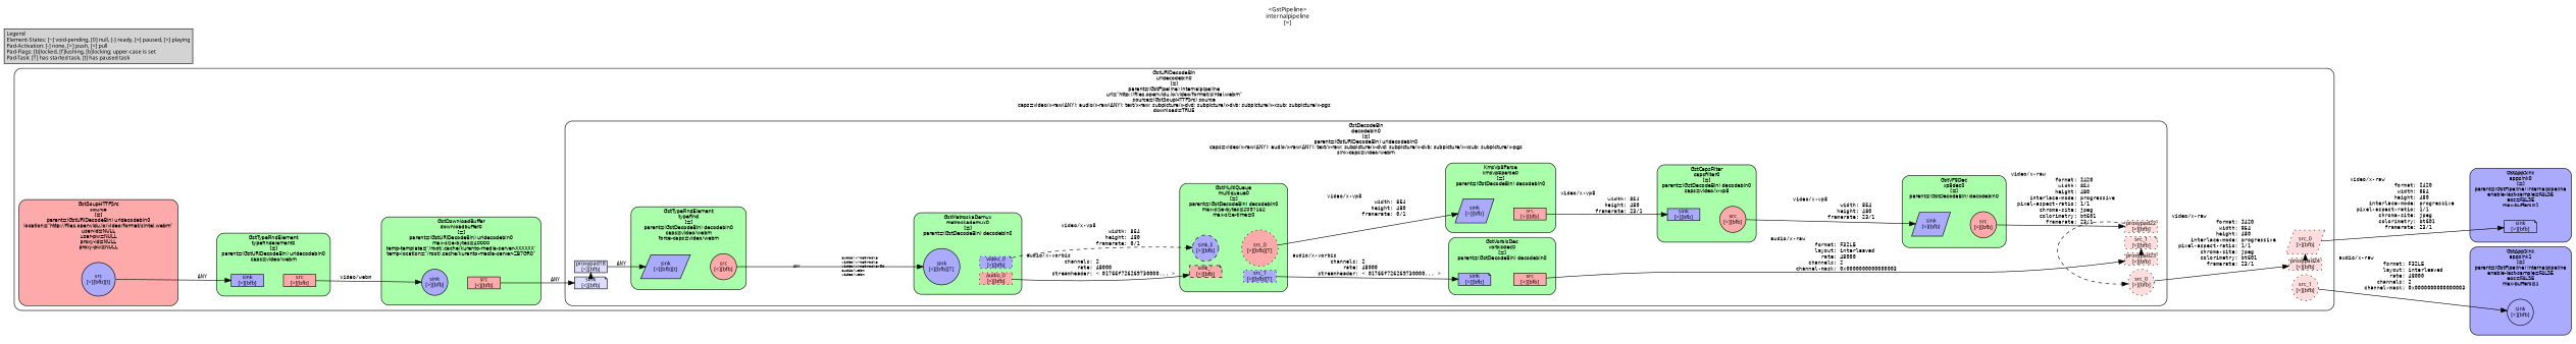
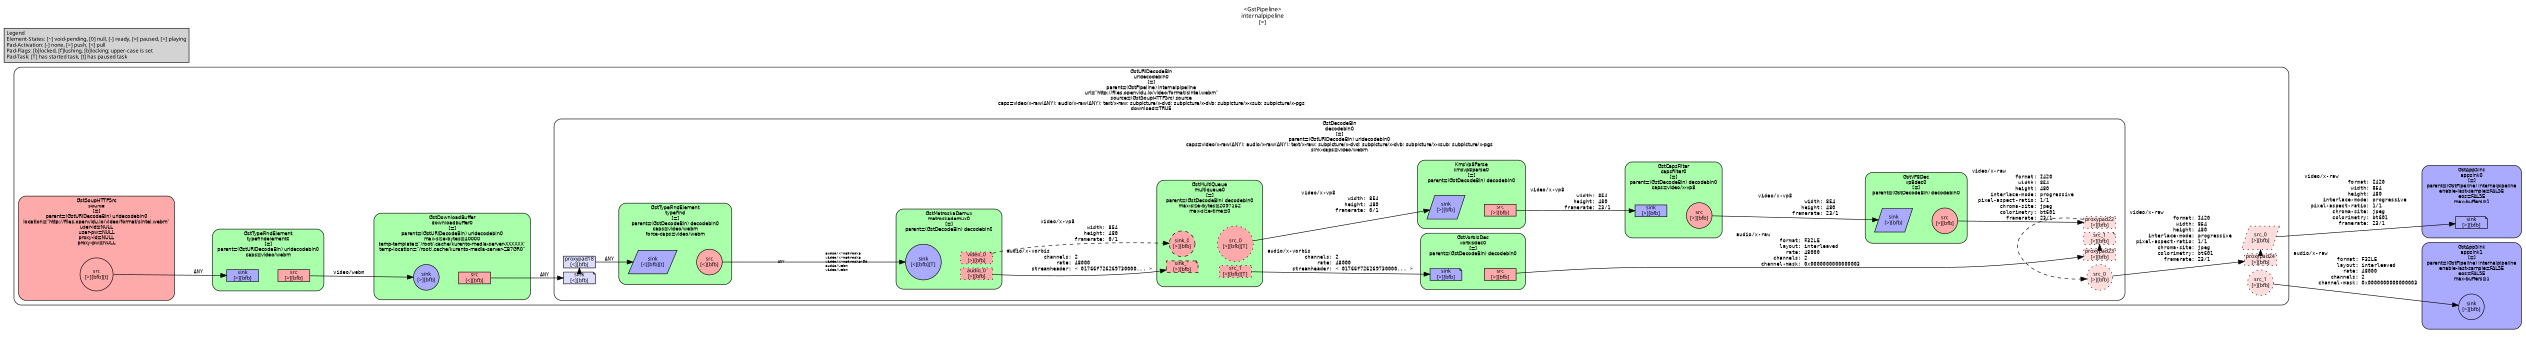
  digraph {
    fontname=sans
    fontsize=10
    label="<GstPipeline>\ninternalpipeline\n[=]"
    labelloc=t
    nodesep=.1
    rankdir=LR
    ranksep=.2
    node [color=black fillcolor="#ffaaaa" fontname=sans fontsize=9 margin="0.0,0.0" shape=box style="filled,solid"]
    edge [fontname=monospace fontsize=9 labelfontsize=6]
    n1 [fillcolor="#aaaaff" height=0.2 label="sink\n[>][bfb]" shape=circle]
    n2 [fillcolor="#aaaaff" height=0.2 label="sink\n[>][bfb]" shape=note]
    n3 [fillcolor="#ffdddd" height=0.2 label="proxypad24\n[>][bfb]" style="filled,dotted"]
    n4 [fillcolor="#ffdddd" height=0.2 label="src_0\n[>][bfb]" shape=parallelogram style="filled,dotted"]
    n5 [fillcolor="#ffdddd" height=0.2 label="src_1\n[>][bfb]" shape=circle style="filled,dotted"]
    n6 [fillcolor="#aaaaff" height=0.2 label="sink\n[>][bfb]" shape=circle]
    n7 [height=0.2 label="src\n[<][bfb]"]
    n8 [fillcolor="#ddddff" height=0.2 label="sink\n[<][bfb]" shape=note]
    n9 [fillcolor="#ddddff" height=0.2 label="proxypad18\n[<][bfb]"]
    n10 [fillcolor="#ffdddd" height=0.2 label="proxypad22\n[>][bfb]" style="filled,dotted"]
    n11 [fillcolor="#ffdddd" height=0.2 label="src_0\n[>][bfb]" shape=circle style="filled,dotted"]
    n12 [fillcolor="#ffdddd" height=0.2 label="proxypad23\n[>][bfb]" style="filled,dotted"]
    n13 [fillcolor="#ffdddd" height=0.2 label="src_1\n[>][bfb]" shape=note style="filled,dotted"]
    n14 [fillcolor="#aaaaff" height=0.2 label="sink\n[>][bfb]" shape=parallelogram]
    n15 [height=0.2 label="src\n[>][bfb]" shape=circle]
    n16 [fillcolor="#aaaaff" height=0.2 label="sink\n[>][bfb]" shape=note]
    n17 [height=0.2 label="src\n[>][bfb]"]
    n18 [fillcolor="#aaaaff" height=0.2 label="sink\n[>][bfb]"]
    n19 [height=0.2 label="src\n[>][bfb]" shape=circle]
    n20 [fillcolor="#aaaaff" height=0.2 label="sink\n[>][bfb]" shape=parallelogram]
    n21 [height=0.2 label="src\n[>][bfb]"]
-   n22 [fillcolor="#aaaaff" height=0.2 label="sink_0\n[>][bfb]" shape=circle style="filled,dashed"]
+   n22 [height=0.2 label="sink_0\n[>][bfb]" shape=circle style="filled,dashed"]
    n23 [height=0.2 label="sink_1\n[>][bfb]" shape=note style="filled,dashed"]
    n24 [height=0.2 label="src_0\n[>][bfb][T]" shape=circle style="filled,dotted"]
-   n25 [fillcolor="#aaaaff" height=0.2 label="src_1\n[>][bfb][T]" style="filled,dotted"]
+   n25 [height=0.2 label="src_1\n[>][bfb][T]" style="filled,dotted"]
    n26 [fillcolor="#aaaaff" height=0.2 label="sink\n[<][bfb][T]" shape=circle]
-   n27 [fillcolor="#aaaaff" height=0.2 label="video_0\n[>][bfb]" shape=note style="filled,dotted"]
+   n27 [height=0.2 label="video_0\n[>][bfb]" shape=note style="filled,dotted"]
    n28 [height=0.2 label="audio_0\n[>][bfb]" style="filled,dotted"]
    n29 [fillcolor="#aaaaff" height=0.2 label="sink\n[<][bfb][t]" shape=parallelogram]
    n30 [height=0.2 label="src\n[<][bfb]" shape=circle]
-   n31 [fillcolor="#aaaaff" height=0.2 label="src\n[>][bfb][t]" shape=circle]
+   n31 [height=0.2 label="src\n[>][bfb][t]" shape=circle]
    n32 [fillcolor="#aaaaff" height=0.2 label="sink\n[>][bfb]"]
    n33 [height=0.2 label="src\n[>][bfb]"]
    n34 [label="Legend\lElement-States: [~] void-pending, [0] null, [-] ready, [=] paused, [>] playing\lPad-Activation: [-] none, [>] push, [<] pull\lPad-Flags: [b]locked, [f]lushing, [b]locking; upper-case is set\lPad-Task: [T] has started task, [t] has paused task\l" margin="0.05,0.05" style=filled color="" fillcolor=""]
    subgraph cluster_1 {
      color=black
      fillcolor="#aaaaff"
      fontname="Bitstream Vera Sans"
      fontsize=8
      label="GstAppSink\nappsink1\n[=]\nparent=(GstPipeline) internalpipeline\nenable-last-sample=FALSE\neos=FALSE\nmax-buffers=1"
      style="filled,rounded"
      subgraph cluster_2 {
        color=black
        fillcolor="#aaaaff"
        fontname="Bitstream Vera Sans"
        fontsize=8
        label=""
        style=invis
        n1
      }
    }
    subgraph cluster_3 {
      color=black
      fillcolor="#aaaaff"
      fontname="Bitstream Vera Sans"
      fontsize=8
      label="GstAppSink\nappsink0\n[=]\nparent=(GstPipeline) internalpipeline\nenable-last-sample=FALSE\neos=FALSE\nmax-buffers=1"
      style="filled,rounded"
      subgraph cluster_4 {
        color=black
        fillcolor="#aaaaff"
        fontname="Bitstream Vera Sans"
        fontsize=8
        label=""
        style=invis
        n2
      }
    }
    subgraph cluster_5 {
      color=black
      fillcolor="#ffffff"
      fontname="Bitstream Vera Sans"
      fontsize=8
      label="GstURIDecodeBin\nuridecodebin0\n[=]\nparent=(GstPipeline) internalpipeline\nuri=\"http://files.openvidu.io/video/format/sintel.webm\"\nsource=(GstSoupHTTPSrc) source\ncaps=video/x-raw(ANY); audio/x-raw(ANY); text/x-raw; subpicture/x-dvd; subpicture/x-dvb; subpicture/x-xsub; subpicture/x-pgs\ndownload=TRUE"
      style="filled,rounded"
      subgraph cluster_6 {
        color=black
        fillcolor="#ffffff"
        fontname="Bitstream Vera Sans"
        fontsize=8
        label=""
        style=invis
        n3
        n4
        n5
      }
      subgraph cluster_7 {
        color=black
        fillcolor="#aaffaa"
        fontname="Bitstream Vera Sans"
        fontsize=8
        label="GstDownloadBuffer\ndownloadbuffer0\n[=]\nparent=(GstURIDecodeBin) uridecodebin0\nmax-size-bytes=40000\ntemp-template=\"/root/.cache/kurento-media-server-XXXXXX\"\ntemp-location=\"/root/.cache/kurento-media-server-ZB7GR0\""
        style="filled,rounded"
        subgraph cluster_8 {
          color=black
          fillcolor="#aaffaa"
          fontname="Bitstream Vera Sans"
          fontsize=8
          label=""
          style=invis
          n6
        }
        subgraph cluster_9 {
          color=black
          fillcolor="#aaffaa"
          fontname="Bitstream Vera Sans"
          fontsize=8
          label=""
          style=invis
          n7
        }
      }
      subgraph cluster_10 {
        color=black
        fillcolor="#ffffff"
        fontname="Bitstream Vera Sans"
        fontsize=8
        label="GstDecodeBin\ndecodebin0\n[=]\nparent=(GstURIDecodeBin) uridecodebin0\ncaps=video/x-raw(ANY); audio/x-raw(ANY); text/x-raw; subpicture/x-dvd; subpicture/x-dvb; subpicture/x-xsub; subpicture/x-pgs\nsink-caps=video/webm"
        style="filled,rounded"
        subgraph cluster_11 {
          color=black
          fillcolor="#ffffff"
          fontname="Bitstream Vera Sans"
          fontsize=8
          label=""
          style=invis
          n8
          n9
        }
        subgraph cluster_12 {
          color=black
          fillcolor="#ffffff"
          fontname="Bitstream Vera Sans"
          fontsize=8
          label=""
          style=invis
          n10
          n11
          n12
          n13
        }
        subgraph cluster_13 {
          color=black
          fillcolor="#aaffaa"
          fontname="Bitstream Vera Sans"
          fontsize=8
          label="GstVP8Dec\nvp8dec0\n[=]\nparent=(GstDecodeBin) decodebin0"
          style="filled,rounded"
          subgraph cluster_14 {
            color=black
            fillcolor="#aaffaa"
            fontname="Bitstream Vera Sans"
            fontsize=8
            label=""
            style=invis
            n14
          }
          subgraph cluster_15 {
            color=black
            fillcolor="#aaffaa"
            fontname="Bitstream Vera Sans"
            fontsize=8
            label=""
            style=invis
            n15
          }
        }
        subgraph cluster_16 {
          color=black
          fillcolor="#aaffaa"
          fontname="Bitstream Vera Sans"
          fontsize=8
          label="GstVorbisDec\nvorbisdec0\n[=]\nparent=(GstDecodeBin) decodebin0"
          style="filled,rounded"
          subgraph cluster_17 {
            color=black
            fillcolor="#aaffaa"
            fontname="Bitstream Vera Sans"
            fontsize=8
            label=""
            style=invis
            n16
          }
          subgraph cluster_18 {
            color=black
            fillcolor="#aaffaa"
            fontname="Bitstream Vera Sans"
            fontsize=8
            label=""
            style=invis
            n17
          }
        }
        subgraph cluster_19 {
          color=black
          fillcolor="#aaffaa"
          fontname="Bitstream Vera Sans"
          fontsize=8
          label="GstCapsFilter\ncapsfilter0\n[=]\nparent=(GstDecodeBin) decodebin0\ncaps=video/x-vp8"
          style="filled,rounded"
          subgraph cluster_20 {
            color=black
            fillcolor="#aaffaa"
            fontname="Bitstream Vera Sans"
            fontsize=8
            label=""
            style=invis
            n18
          }
          subgraph cluster_21 {
            color=black
            fillcolor="#aaffaa"
            fontname="Bitstream Vera Sans"
            fontsize=8
            label=""
            style=invis
            n19
          }
        }
        subgraph cluster_22 {
          color=black
          fillcolor="#aaffaa"
          fontname="Bitstream Vera Sans"
          fontsize=8
          label="KmsVp8Parse\nkmsvp8parse0\n[=]\nparent=(GstDecodeBin) decodebin0"
          style="filled,rounded"
          subgraph cluster_23 {
            color=black
            fillcolor="#aaffaa"
            fontname="Bitstream Vera Sans"
            fontsize=8
            label=""
            style=invis
            n20
          }
          subgraph cluster_24 {
            color=black
            fillcolor="#aaffaa"
            fontname="Bitstream Vera Sans"
            fontsize=8
            label=""
            style=invis
            n21
          }
        }
        subgraph cluster_25 {
          color=black
          fillcolor="#aaffaa"
          fontname="Bitstream Vera Sans"
          fontsize=8
          label="GstMultiQueue\nmultiqueue0\n[=]\nparent=(GstDecodeBin) decodebin0\nmax-size-bytes=2097152\nmax-size-time=0"
          style="filled,rounded"
          subgraph cluster_26 {
            color=black
            fillcolor="#aaffaa"
            fontname="Bitstream Vera Sans"
            fontsize=8
            label=""
            style=invis
            n22
            n23
          }
          subgraph cluster_27 {
            color=black
            fillcolor="#aaffaa"
            fontname="Bitstream Vera Sans"
            fontsize=8
            label=""
            style=invis
            n24
            n25
          }
        }
        subgraph cluster_28 {
          color=black
          fillcolor="#aaffaa"
          fontname="Bitstream Vera Sans"
          fontsize=8
          label="GstMatroskaDemux\nmatroskademux0\n[=]\nparent=(GstDecodeBin) decodebin0"
          style="filled,rounded"
          subgraph cluster_29 {
            color=black
            fillcolor="#aaffaa"
            fontname="Bitstream Vera Sans"
            fontsize=8
            label=""
            style=invis
            n26
          }
          subgraph cluster_30 {
            color=black
            fillcolor="#aaffaa"
            fontname="Bitstream Vera Sans"
            fontsize=8
            label=""
            style=invis
            n27
            n28
          }
        }
        subgraph cluster_31 {
          color=black
          fillcolor="#aaffaa"
          fontname="Bitstream Vera Sans"
          fontsize=8
          label="GstTypeFindElement\ntypefind\n[=]\nparent=(GstDecodeBin) decodebin0\ncaps=video/webm\nforce-caps=video/webm"
          style="filled,rounded"
          subgraph cluster_32 {
            color=black
            fillcolor="#aaffaa"
            fontname="Bitstream Vera Sans"
            fontsize=8
            label=""
            style=invis
            n29
          }
          subgraph cluster_33 {
            color=black
            fillcolor="#aaffaa"
            fontname="Bitstream Vera Sans"
            fontsize=8
            label=""
            style=invis
            n30
          }
        }
      }
      subgraph cluster_34 {
        color=black
        fillcolor="#ffaaaa"
        fontname="Bitstream Vera Sans"
        fontsize=8
        label="GstSoupHTTPSrc\nsource\n[=]\nparent=(GstURIDecodeBin) uridecodebin0\nlocation=\"http://files.openvidu.io/video/format/sintel.webm\"\nuser-id=NULL\nuser-pw=NULL\nproxy-id=NULL\nproxy-pw=NULL"
        style="filled,rounded"
        subgraph cluster_35 {
          color=black
          fillcolor="#ffaaaa"
          fontname="Bitstream Vera Sans"
          fontsize=8
          label=""
          style=invis
          n31
        }
      }
      subgraph cluster_36 {
        color=black
        fillcolor="#aaffaa"
        fontname="Bitstream Vera Sans"
        fontsize=8
        label="GstTypeFindElement\ntypefindelement0\n[=]\nparent=(GstURIDecodeBin) uridecodebin0\ncaps=video/webm"
        style="filled,rounded"
        subgraph cluster_37 {
          color=black
          fillcolor="#aaffaa"
          fontname="Bitstream Vera Sans"
          fontsize=8
          label=""
          style=invis
          n32
        }
        subgraph cluster_38 {
          color=black
          fillcolor="#aaffaa"
          fontname="Bitstream Vera Sans"
          fontsize=8
          label=""
          style=invis
          n33
        }
      }
    }
    n3 -> n4 [minlen=0 style=dashed]
    n4 -> n2 [label="video/x-raw\l              format: I420\l               width: 854\l              height: 480\l      interlace-mode: progressive\l  pixel-aspect-ratio: 1/1\l         chroma-site: jpeg\l         colorimetry: bt601\l           framerate: 23/1\l"]
    n5 -> n1 [label="audio/x-raw\l              format: F32LE\l              layout: interleaved\l                rate: 48000\l            channels: 2\l        channel-mask: 0x0000000000000003\l"]
    n6 -> n7 [style=invis]
    n7 -> n8 [label=ANY]
    n8 -> n9 [minlen=0 style=solid]
    n8 -> n11 [style=invis]
    n9 -> n29 [label=ANY]
    n10 -> n11 [minlen=0 style=dashed]
    n11 -> n3 [label="video/x-raw\l              format: I420\l               width: 854\l              height: 480\l      interlace-mode: progressive\l  pixel-aspect-ratio: 1/1\l         chroma-site: jpeg\l         colorimetry: bt601\l           framerate: 23/1\l"]
    n12 -> n13 [minlen=0 style=dashed]
    n14 -> n15 [style=invis]
    n15 -> n10 [label="video/x-raw\l              format: I420\l               width: 854\l              height: 480\l      interlace-mode: progressive\l  pixel-aspect-ratio: 1/1\l         chroma-site: jpeg\l         colorimetry: bt601\l           framerate: 23/1\l"]
    n16 -> n17 [style=invis]
    n17 -> n12 [label="audio/x-raw\l              format: F32LE\l              layout: interleaved\l                rate: 48000\l            channels: 2\l        channel-mask: 0x0000000000000003\l"]
    n18 -> n19 [style=invis]
    n19 -> n14 [label="video/x-vp8\l               width: 854\l              height: 480\l           framerate: 23/1\l"]
    n20 -> n21 [style=invis]
    n21 -> n18 [label="video/x-vp8\l               width: 854\l              height: 480\l           framerate: 23/1\l"]
    n22 -> n24 [style=invis]
    n24 -> n20 [label="video/x-vp8\l               width: 854\l              height: 480\l           framerate: 0/1\l"]
    n25 -> n16 [label="audio/x-vorbis\l            channels: 2\l                rate: 48000\l        streamheader: < 01766f726269730000... >\l"]
    n26 -> n27 [style=invis]
    n27 -> n22 [label="video/x-vp8\l               width: 854\l              height: 480\l           framerate: 0/1\l" style=dashed]
    n28 -> n23 [label="audio/x-vorbis\l            channels: 2\l                rate: 48000\l        streamheader: < 01766f726269730000... >\l"]
    n29 -> n30 [style=invis]
    n30 -> n26 [headlabel="audio/x-matroska\lvideo/x-matroska\lvideo/x-matroska-3d\laudio/webm\lvideo/webm\l" label="                                                  " labelangle=0 labeldistance=10 taillabel=ANY]
    n31 -> n32 [label=ANY]
    n32 -> n33 [style=invis]
    n33 -> n6 [label="video/webm\l"]
  }
